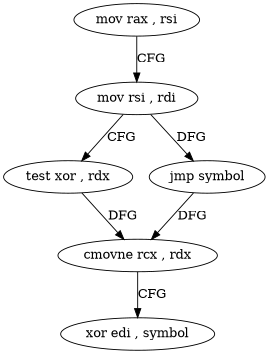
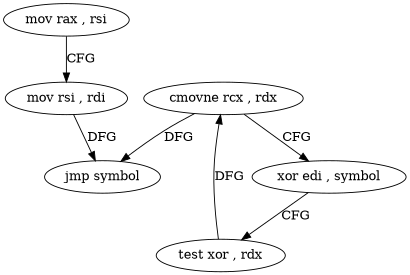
  digraph {
    n1 [label="mov rax , rsi"]
    n2 [label="mov rsi , rdi"]
    n3 [label="test xor , rdx"]
    n4 [label="jmp symbol"]
    n5 [label="cmovne rcx , rdx"]
    n6 [label="xor edi , symbol"]
    n1 -> n2 [label=CFG]
-   n2 -> n3 [label=CFG]
+   n6 -> n3 [label=CFG]
    n2 -> n4 [label=DFG]
    n3 -> n5 [label=DFG]
-   n4 -> n5 [label=DFG]
+   n5 -> n4 [label=DFG]
    n5 -> n6 [label=CFG]
  }
